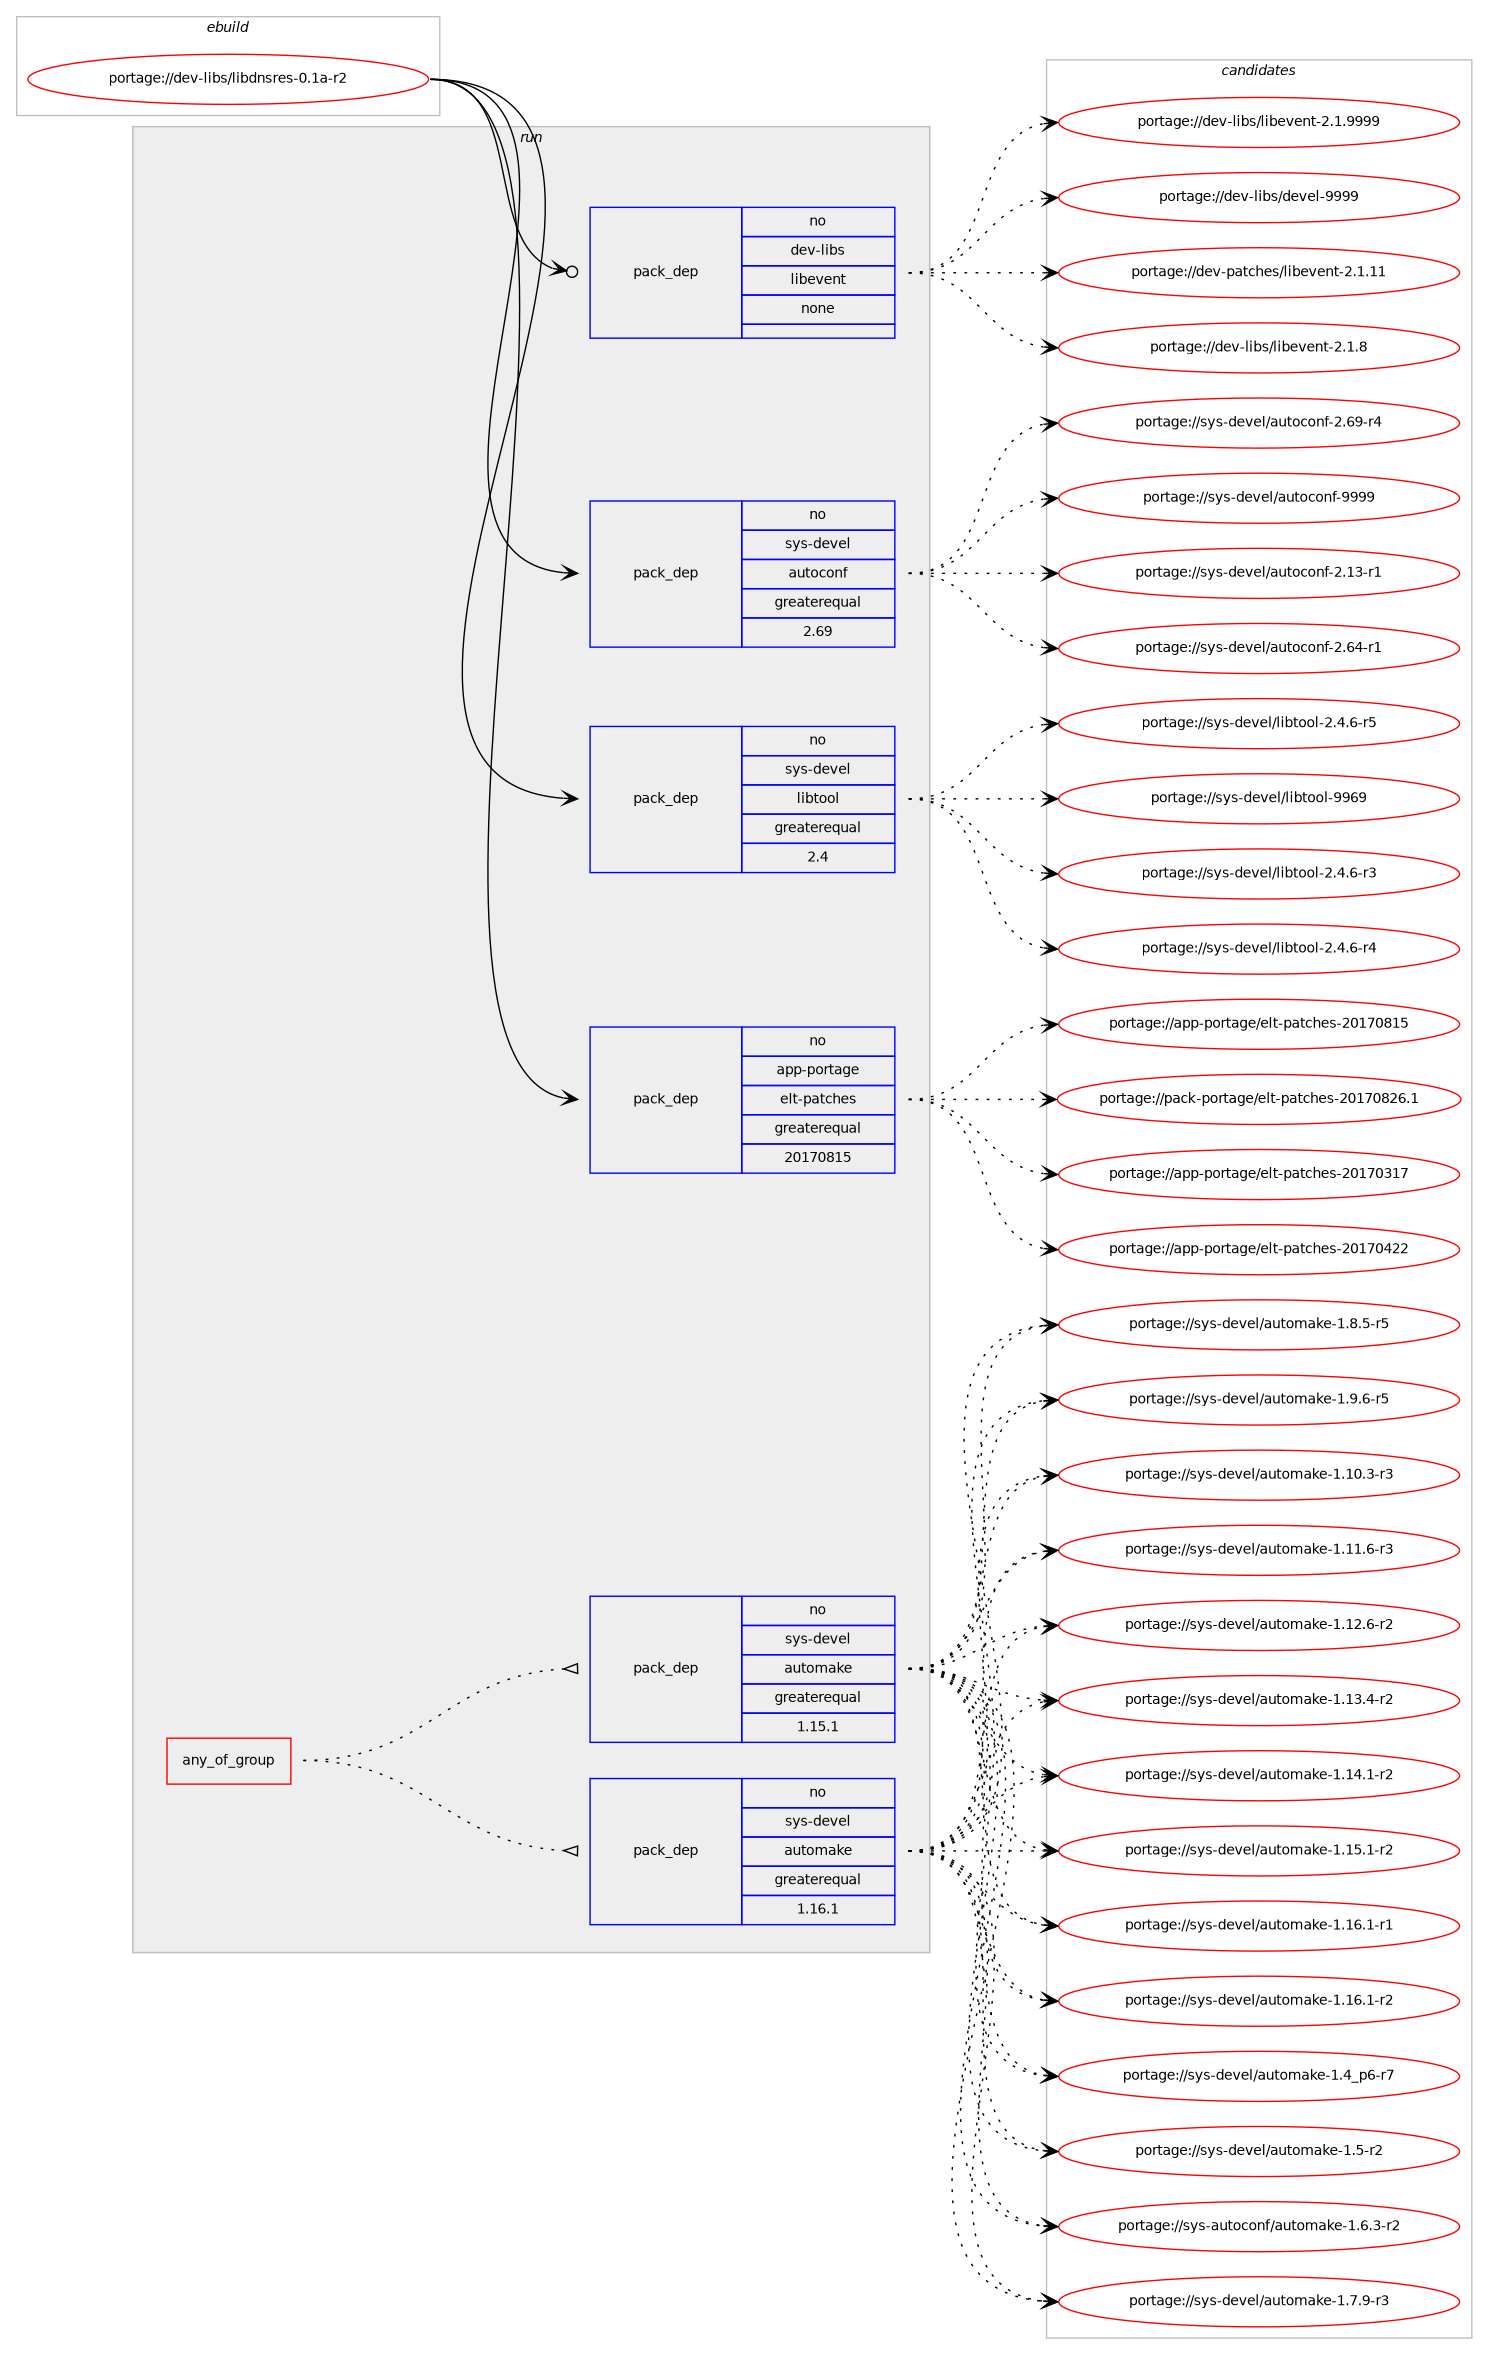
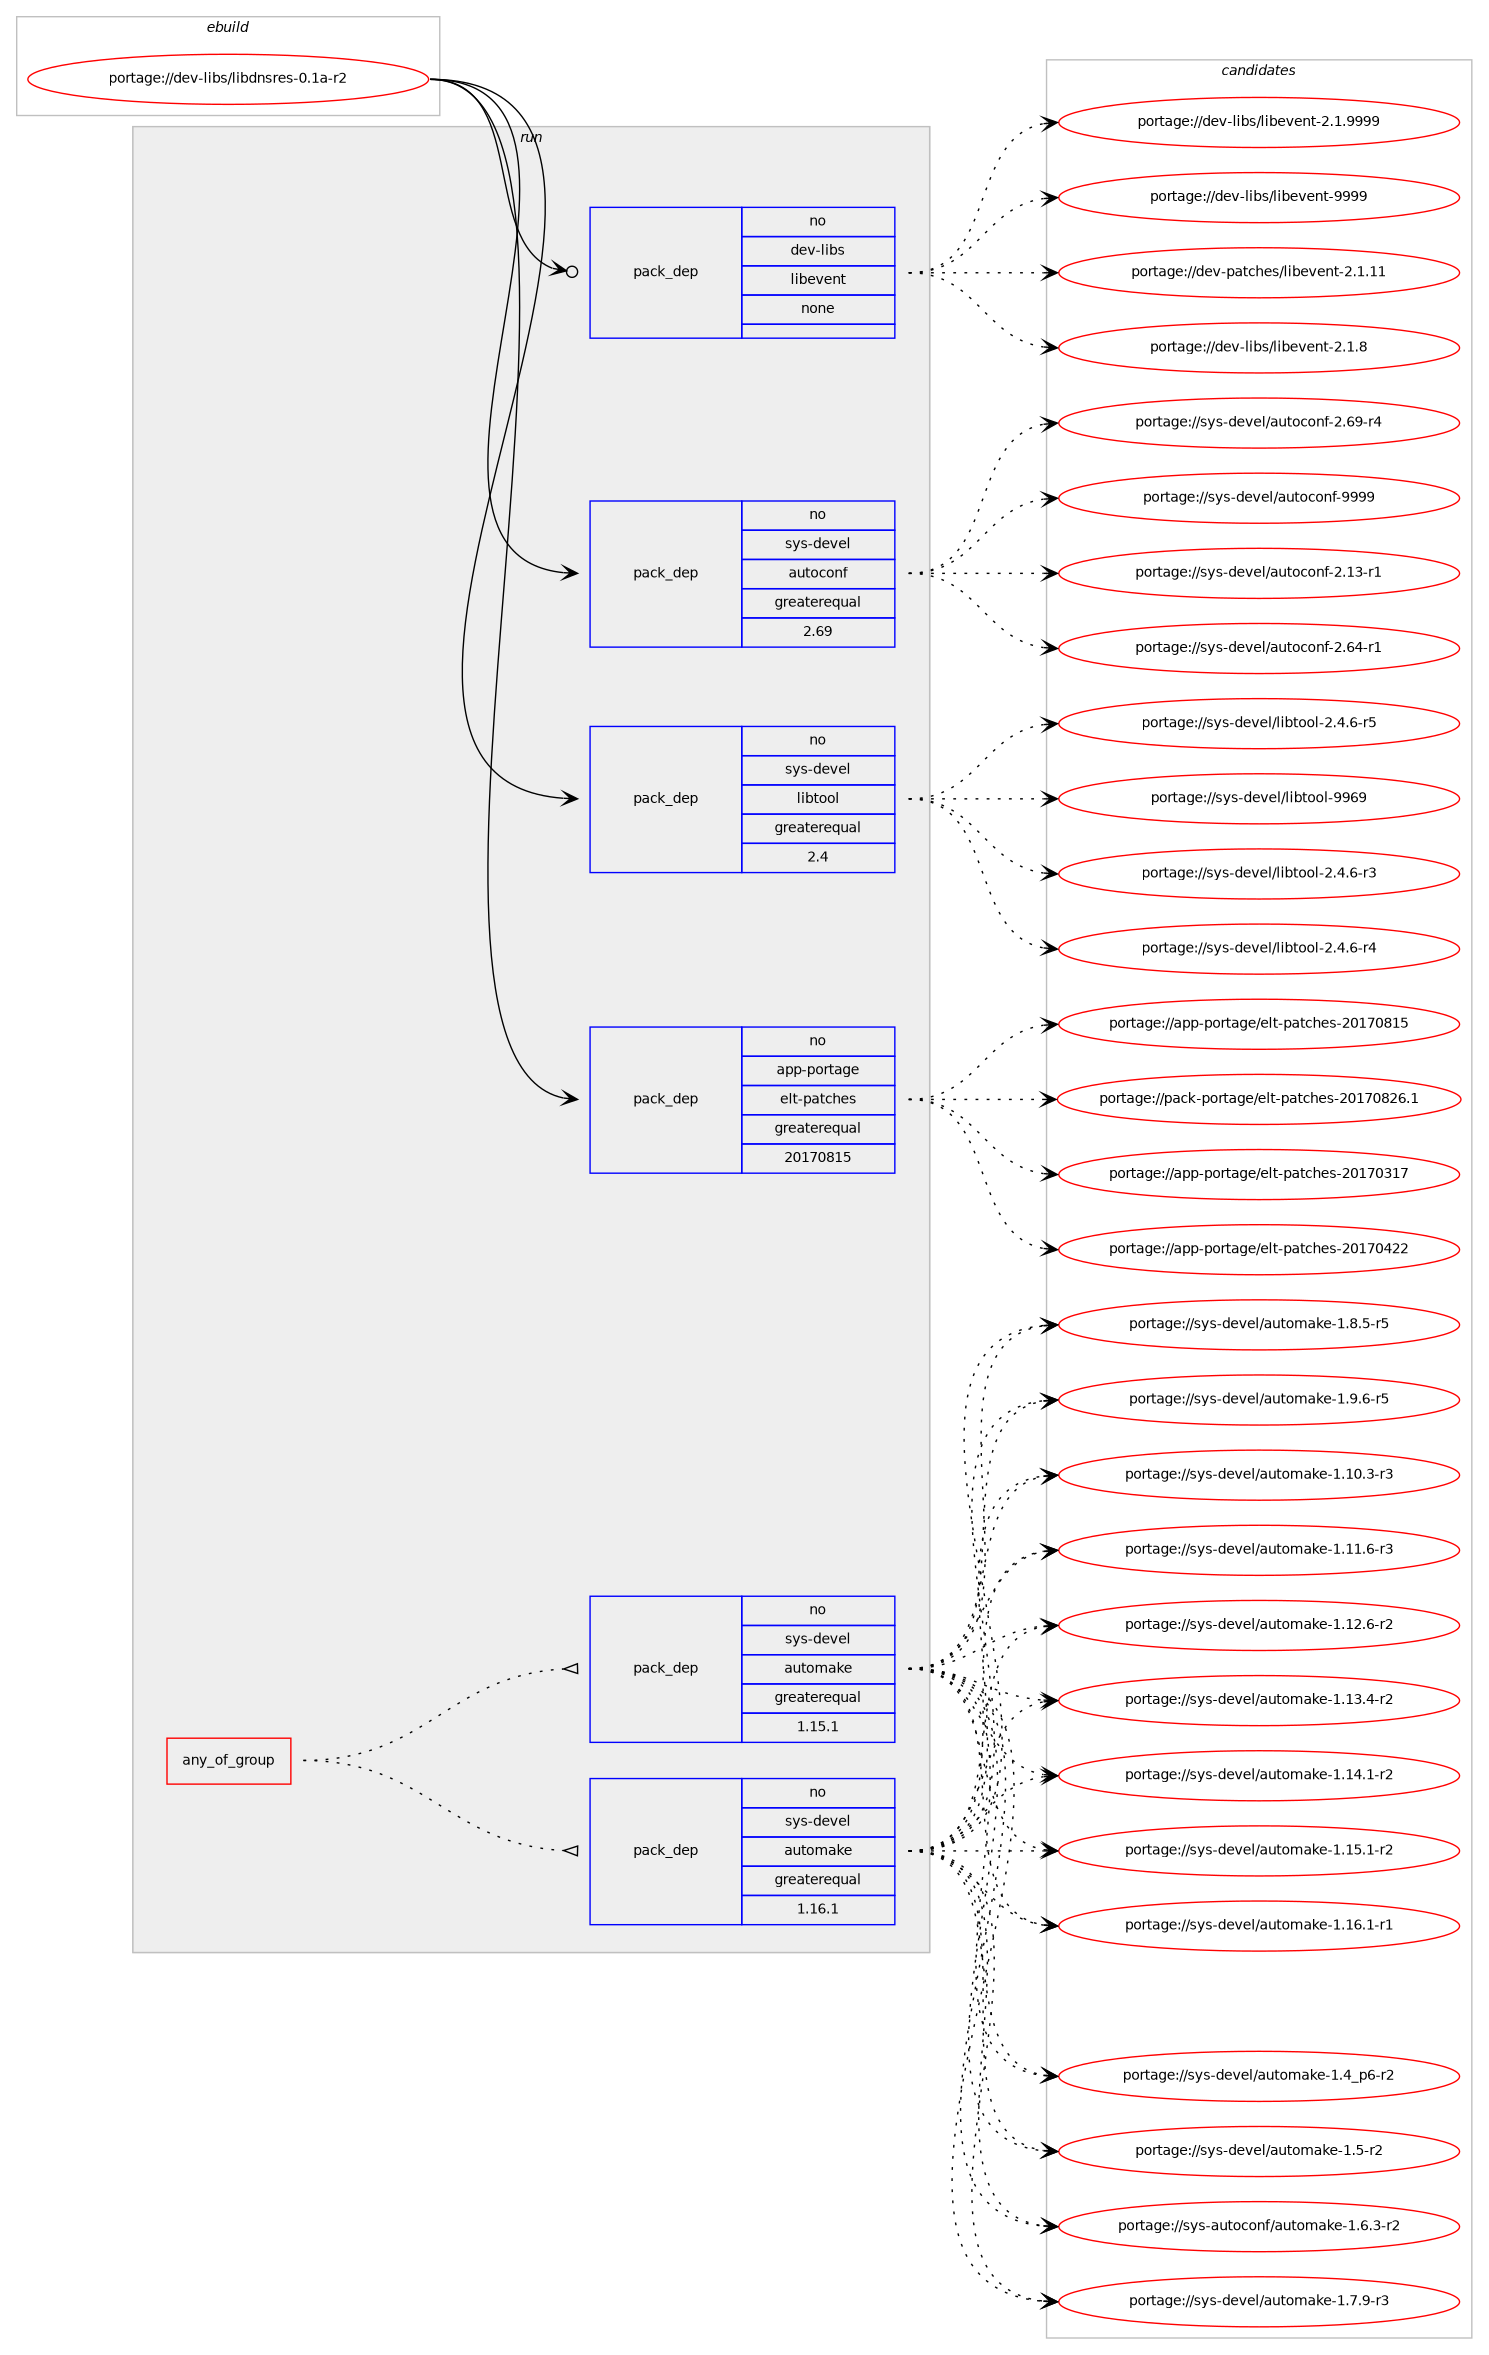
  digraph {
    compound=true
    concentrate=true
    fontname=Helvetica
    fontsize=10
    newrank=true
    rankdir=LR
    ranksep=1.5
    node [color=red fontname=Helvetica fontsize=10]
    edge [arrowhead=vee headport=w style=dotted tailport=e weight=100]
    n1 [label="portage://dev-libs/libdnsres-0.1a-r2" width=4]
    n2 [color=blue label=<<TABLE BORDER="0" CELLBORDER="1" CELLSPACING="0" CELLPADDING="4" WIDTH="220"><TR><TD ROWSPAN="6" CELLPADDING="30">pack_dep</TD></TR><TR><TD WIDTH="110">no</TD></TR><TR><TD>sys-devel</TD></TR><TR><TD>automake</TD></TR><TR><TD>greaterequal</TD></TR><TR><TD>1.16.1</TD></TR></TABLE>> shape=none]
    n3 [color=blue label=<<TABLE BORDER="0" CELLBORDER="1" CELLSPACING="0" CELLPADDING="4" WIDTH="220"><TR><TD ROWSPAN="6" CELLPADDING="30">pack_dep</TD></TR><TR><TD WIDTH="110">no</TD></TR><TR><TD>sys-devel</TD></TR><TR><TD>automake</TD></TR><TR><TD>greaterequal</TD></TR><TR><TD>1.15.1</TD></TR></TABLE>> shape=none]
    n4 [label=<<TABLE BORDER="0" CELLBORDER="1" CELLSPACING="0" CELLPADDING="4"><TR><TD CELLPADDING="10">any_of_group</TD></TR></TABLE>> shape=none]
    n5 [color=blue label=<<TABLE BORDER="0" CELLBORDER="1" CELLSPACING="0" CELLPADDING="4" WIDTH="220"><TR><TD ROWSPAN="6" CELLPADDING="30">pack_dep</TD></TR><TR><TD WIDTH="110">no</TD></TR><TR><TD>app-portage</TD></TR><TR><TD>elt-patches</TD></TR><TR><TD>greaterequal</TD></TR><TR><TD>20170815</TD></TR></TABLE>> shape=none]
    n6 [color=blue label=<<TABLE BORDER="0" CELLBORDER="1" CELLSPACING="0" CELLPADDING="4" WIDTH="220"><TR><TD ROWSPAN="6" CELLPADDING="30">pack_dep</TD></TR><TR><TD WIDTH="110">no</TD></TR><TR><TD>sys-devel</TD></TR><TR><TD>autoconf</TD></TR><TR><TD>greaterequal</TD></TR><TR><TD>2.69</TD></TR></TABLE>> shape=none]
    n7 [color=blue label=<<TABLE BORDER="0" CELLBORDER="1" CELLSPACING="0" CELLPADDING="4" WIDTH="220"><TR><TD ROWSPAN="6" CELLPADDING="30">pack_dep</TD></TR><TR><TD WIDTH="110">no</TD></TR><TR><TD>sys-devel</TD></TR><TR><TD>libtool</TD></TR><TR><TD>greaterequal</TD></TR><TR><TD>2.4</TD></TR></TABLE>> shape=none]
    n8 [color=blue label=<<TABLE BORDER="0" CELLBORDER="1" CELLSPACING="0" CELLPADDING="4" WIDTH="220"><TR><TD ROWSPAN="6" CELLPADDING="30">pack_dep</TD></TR><TR><TD WIDTH="110">no</TD></TR><TR><TD>dev-libs</TD></TR><TR><TD>libevent</TD></TR><TR><TD>none</TD></TR><TR><TD></TD></TR></TABLE>> shape=none]
    n9 [label="portage://sys-devel/automake-1.10.3-r3" width=4]
    n10 [label="portage://sys-devel/automake-1.11.6-r3" width=4]
    n11 [label="portage://sys-devel/automake-1.12.6-r2" width=4]
    n12 [label="portage://sys-devel/automake-1.13.4-r2" width=4]
    n13 [label="portage://sys-devel/automake-1.14.1-r2" width=4]
    n14 [label="portage://sys-devel/automake-1.15.1-r2" width=4]
    n15 [label="portage://sys-devel/automake-1.16.1-r1" width=4]
-   n16 [label="portage://sys-devel/automake-1.16.1-r2" width=4]
-   n17 [label="portage://sys-devel/automake-1.4_p6-r7" width=4]
+   n17 [label="portage://sys-devel/automake-1.4_p6-r2" width=4]
    n18 [label="portage://sys-devel/automake-1.5-r2" width=4]
    n19 [label="portage://sys-autoconf/automake-1.6.3-r2" width=4]
    n20 [label="portage://sys-devel/automake-1.7.9-r3" width=4]
    n21 [label="portage://sys-devel/automake-1.8.5-r5" width=4]
    n22 [label="portage://sys-devel/automake-1.9.6-r5" width=4]
    n23 [label="portage://app-portage/elt-patches-20170317" width=4]
    n24 [label="portage://app-portage/elt-patches-20170422" width=4]
    n25 [label="portage://app-portage/elt-patches-20170815" width=4]
    n26 [label="portage://pack-portage/elt-patches-20170826.1" width=4]
    n27 [label="portage://sys-devel/autoconf-2.13-r1" width=4]
    n28 [label="portage://sys-devel/autoconf-2.64-r1" width=4]
    n29 [label="portage://sys-devel/autoconf-2.69-r4" width=4]
    n30 [label="portage://sys-devel/autoconf-9999" width=4]
    n31 [label="portage://sys-devel/libtool-2.4.6-r3" width=4]
    n32 [label="portage://sys-devel/libtool-2.4.6-r4" width=4]
    n33 [label="portage://sys-devel/libtool-2.4.6-r5" width=4]
    n34 [label="portage://sys-devel/libtool-9969" width=4]
    n35 [label="portage://dev-patches/libevent-2.1.11" width=4]
    n36 [label="portage://dev-libs/libevent-2.1.8" width=4]
    n37 [label="portage://dev-libs/libevent-2.1.9999" width=4]
-   n38 [label="portage://dev-libs/devel-9999" width=4]
+   n38 [label="portage://dev-libs/libevent-9999" width=4]
    subgraph cluster_1 {
      color=gray
      label=<<i>ebuild</i>>
      rank=same
      n1
    }
    subgraph cluster_2 {
      color=gray
      label=<<i>dependencies</i>>
      subgraph cluster_3 {
        color=gray
        fillcolor="#eeeeee"
        label=<<i>compile</i>>
        style=filled
        subgraph sub_4 {
          color=gray
          fillcolor="#eeeeee"
          label=<<i>compile</i>>
          style=filled
          n4
          subgraph sub_5 {
            color=gray
            fillcolor="#eeeeee"
            label=<<i>compile</i>>
            style=filled
            n2
          }
          subgraph sub_6 {
            color=gray
            fillcolor="#eeeeee"
            label=<<i>compile</i>>
            style=filled
            n3
          }
        }
        subgraph sub_7 {
          color=gray
          fillcolor="#eeeeee"
          label=<<i>compile</i>>
          style=filled
          n5
        }
        subgraph sub_8 {
          color=gray
          fillcolor="#eeeeee"
          label=<<i>compile</i>>
          style=filled
          n6
        }
        subgraph sub_9 {
          color=gray
          fillcolor="#eeeeee"
          label=<<i>compile</i>>
          style=filled
          n7
        }
      }
      subgraph cluster_10 {
        color=gray
        fillcolor="#eeeeee"
        label=<<i>compile and run</i>>
        style=filled
        subgraph sub_11 {
          color=gray
          fillcolor="#eeeeee"
          label=<<i>compile and run</i>>
          style=filled
          n8
        }
      }
      subgraph cluster_12 {
        color=gray
        fillcolor="#eeeeee"
        label=<<i>run</i>>
        style=filled
      }
    }
    subgraph cluster_13 {
      color=gray
      label=<<i>candidates</i>>
      rank=same
      subgraph sub_14 {
        color=black
        label=<<i>candidates</i>>
        nodesep=1
        rank=same
        n9
        n10
        n11
        n12
        n13
        n14
        n15
-       n16
        n17
        n18
        n19
        n20
        n21
        n22
      }
      subgraph sub_15 {
        color=black
        label=<<i>candidates</i>>
        nodesep=1
        rank=same
        n9
        n10
        n11
        n12
        n13
        n14
        n15
-       n16
        n17
        n18
        n19
        n20
        n21
        n22
      }
      subgraph sub_16 {
        color=black
        label=<<i>candidates</i>>
        nodesep=1
        rank=same
        n23
        n24
        n25
        n26
      }
      subgraph sub_17 {
        color=black
        label=<<i>candidates</i>>
        nodesep=1
        rank=same
        n27
        n28
        n29
        n30
      }
      subgraph sub_18 {
        color=black
        label=<<i>candidates</i>>
        nodesep=1
        rank=same
        n31
        n32
        n33
        n34
      }
      subgraph sub_19 {
        color=black
        label=<<i>candidates</i>>
        nodesep=1
        rank=same
        n35
        n36
        n37
        n38
      }
    }
    n1 -> n5 [style=solid weight=20]
    n1 -> n6 [style=solid weight=20]
    n1 -> n7 [style=solid weight=20]
    n1 -> n8 [arrowhead=odotvee style=solid weight=20]
    n2 -> n9
    n2 -> n10
    n2 -> n11
    n2 -> n12
    n2 -> n13
    n2 -> n14
    n2 -> n15
-   n2 -> n16
    n2 -> n17
    n2 -> n18
    n2 -> n19
    n2 -> n20
    n2 -> n21
    n2 -> n22
    n3 -> n9
    n3 -> n10
    n3 -> n11
    n3 -> n12
    n3 -> n13
    n3 -> n14
    n3 -> n15
-   n3 -> n16
    n3 -> n17
    n3 -> n18
    n3 -> n19
    n3 -> n20
    n3 -> n21
    n3 -> n22
    n4 -> n2 [arrowhead=oinv weight=20]
    n4 -> n3 [arrowhead=oinv weight=20]
    n5 -> n23
    n5 -> n24
    n5 -> n25
    n5 -> n26
    n6 -> n27
    n6 -> n28
    n6 -> n29
    n6 -> n30
    n7 -> n31
    n7 -> n32
    n7 -> n33
    n7 -> n34
    n8 -> n35
    n8 -> n36
    n8 -> n37
    n8 -> n38
  }
